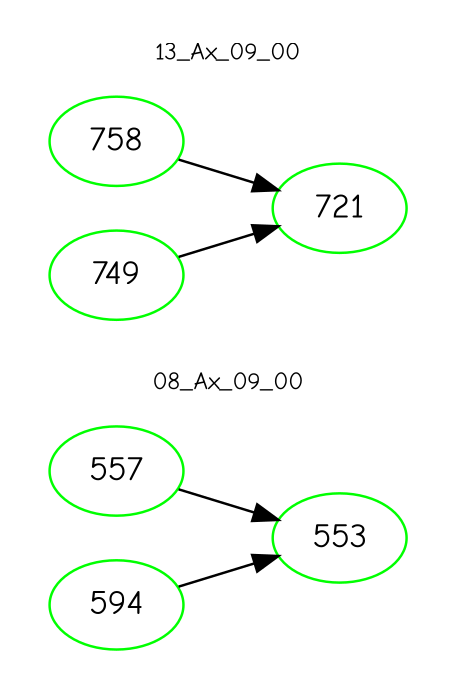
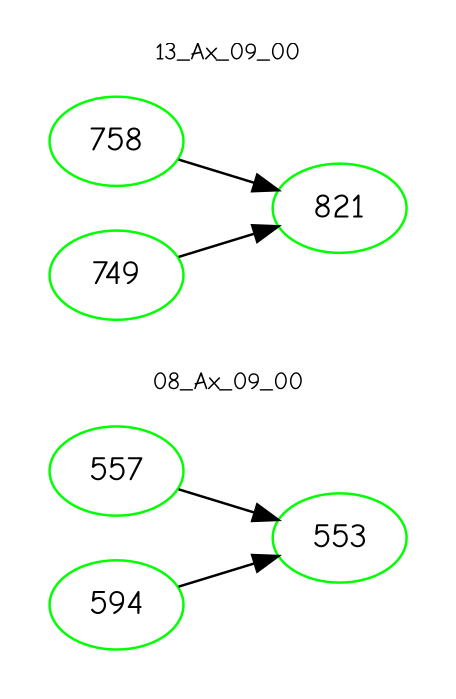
  digraph {
    fontname="Comic Neue"
    rankdir=LR
    node [color=green fontname="Comic Neue"]
    edge [color=black fontname="Comic Neue"]
    n1 [label=557]
    n2 [label=553]
    n3 [label=594]
    n4 [label=758]
-   n5 [label=721]
+   n5 [label=821]
    n6 [label=749]
    subgraph cluster_1 {
      color=white
      fontsize=10
      label="08_Ax_09_00"
      n1
      n2
      n3
    }
    subgraph cluster_2 {
      color=white
      fontsize=10
      label="13_Ax_09_00"
      n4
      n5
      n6
    }
    n1 -> n2
    n3 -> n2
    n4 -> n5
    n6 -> n5
  }
